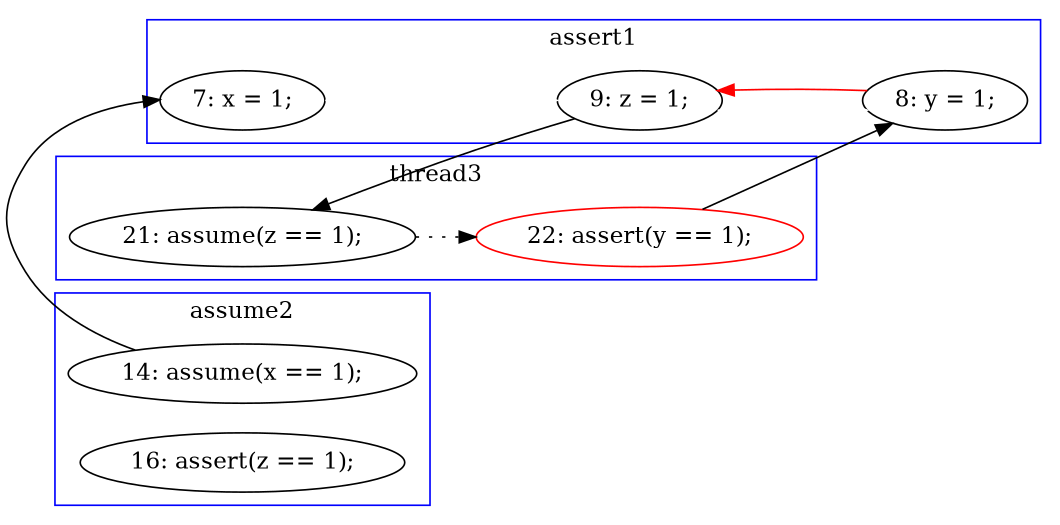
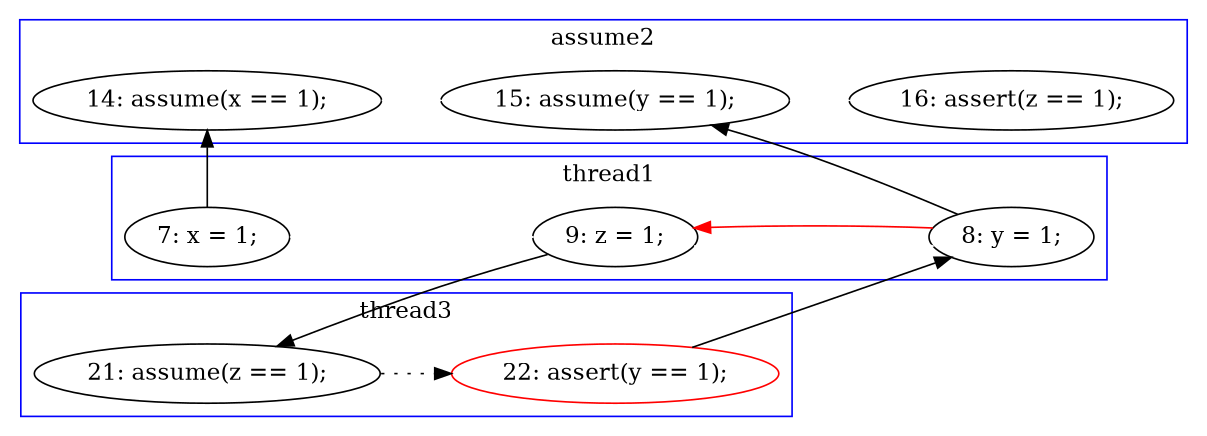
  digraph {
    rankdir=LR
    edge [color=black style=solid]
    n1 [label="14: assume(x == 1);"]
+   n2 [label="15: assume(y == 1);"]
    n3 [label="16: assert(z == 1);"]
    n4 [label="7: x = 1;"]
    n5 [label="9: z = 1;"]
    n6 [label="8: y = 1;"]
    n7 [label="21: assume(z == 1);"]
    n8 [color=red label="22: assert(y == 1);"]
    subgraph cluster_1 {
      color=blue
      label=assume2
      n1
+     n2
      n3
    }
    subgraph cluster_2 {
      color=blue
-     label=assert1
+     label=thread1
      n4
      n5
      n6
    }
    subgraph cluster_3 {
      color=blue
      label=thread3
      n7
      n8
    }
-   n1 -> n4 [constraint=false]
+   n1 -> n2 [color=white]
+   n2 -> n3 [color=white]
+   n4 -> n1 [constraint=false]
    n4 -> n5 [color=white]
    n5 -> n6 [color=white]
    n5 -> n7 [constraint=false]
+   n6 -> n2 [constraint=false]
    n6 -> n5 [color=red constraint=false]
    n7 -> n8 [style=dotted]
    n8 -> n6 [constraint=false]
  }
